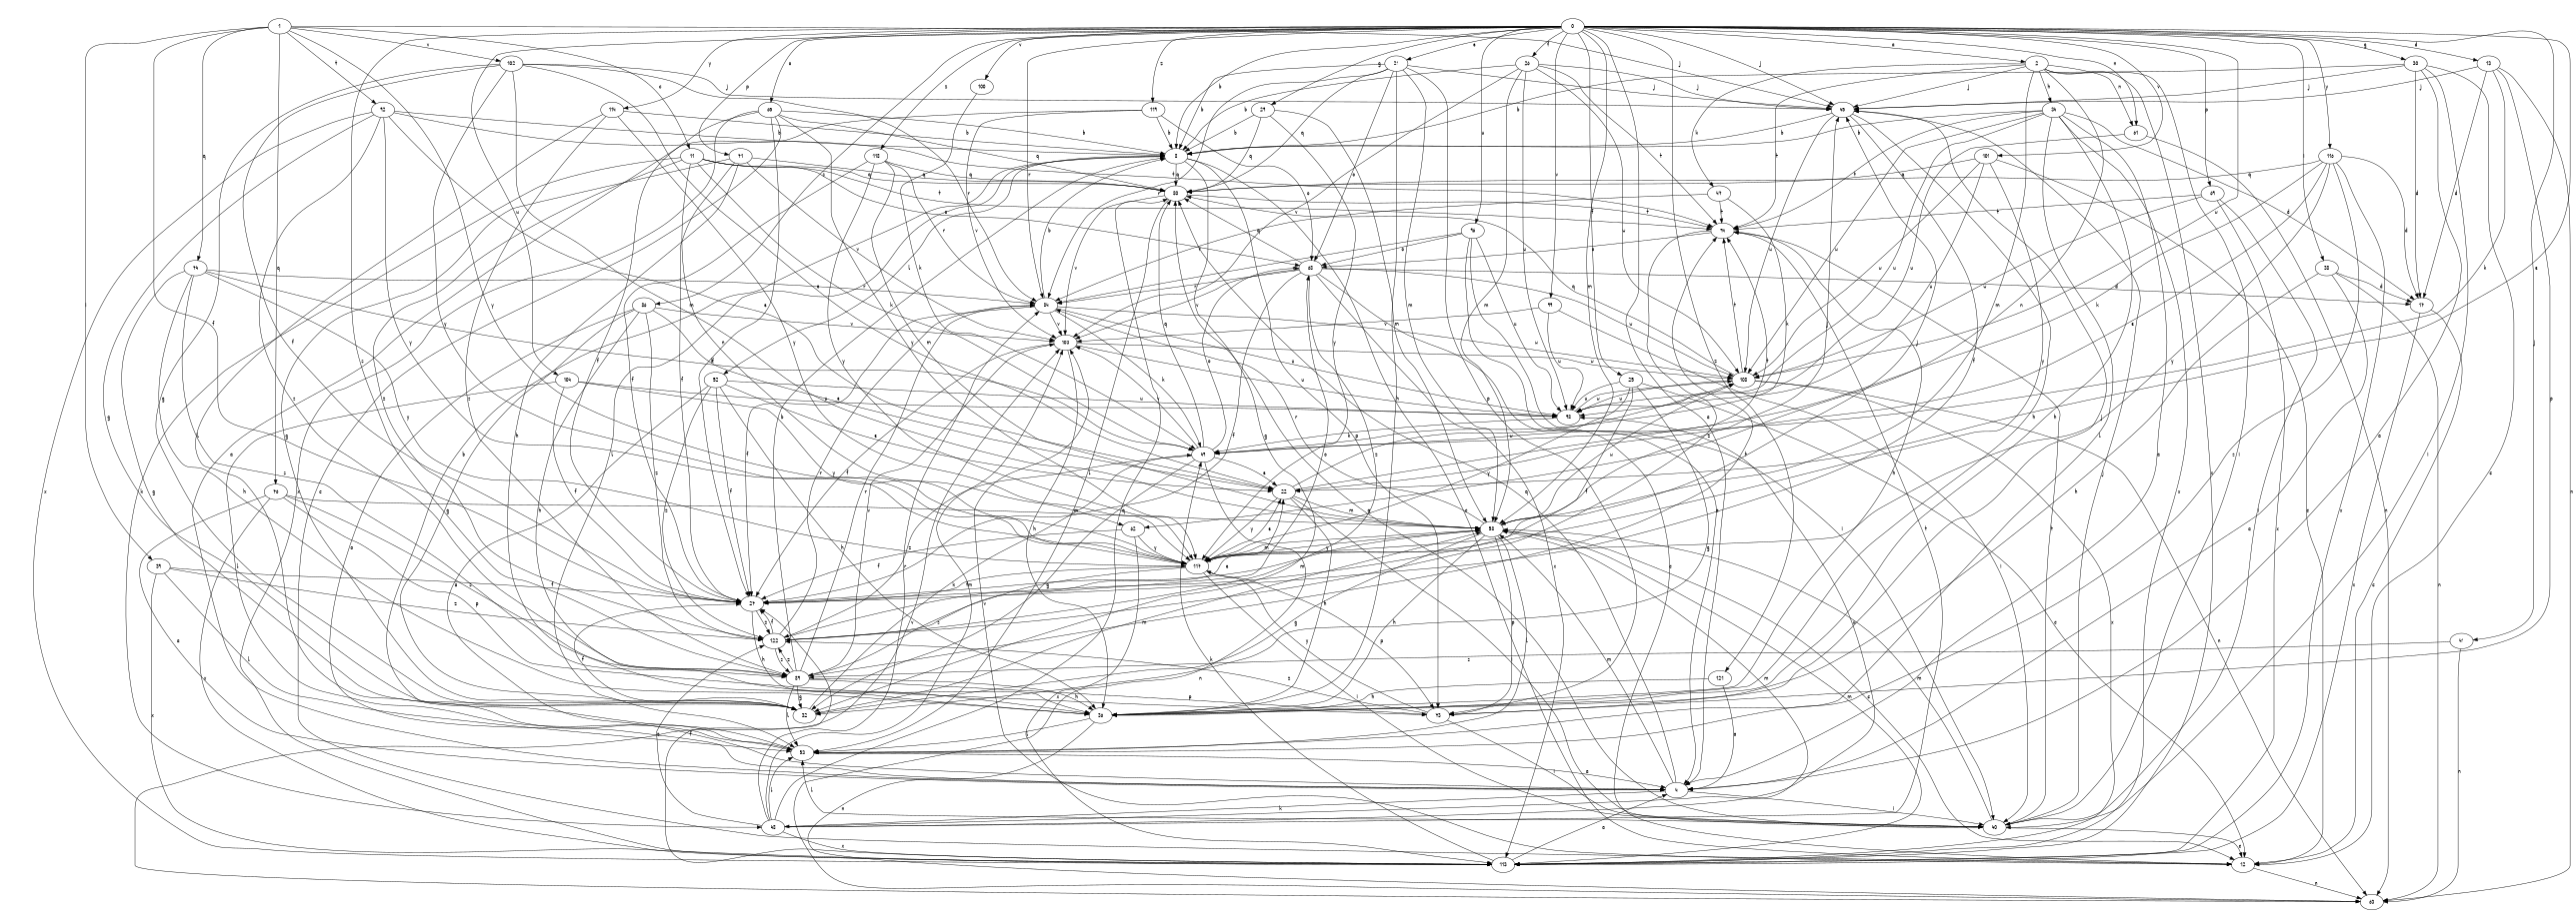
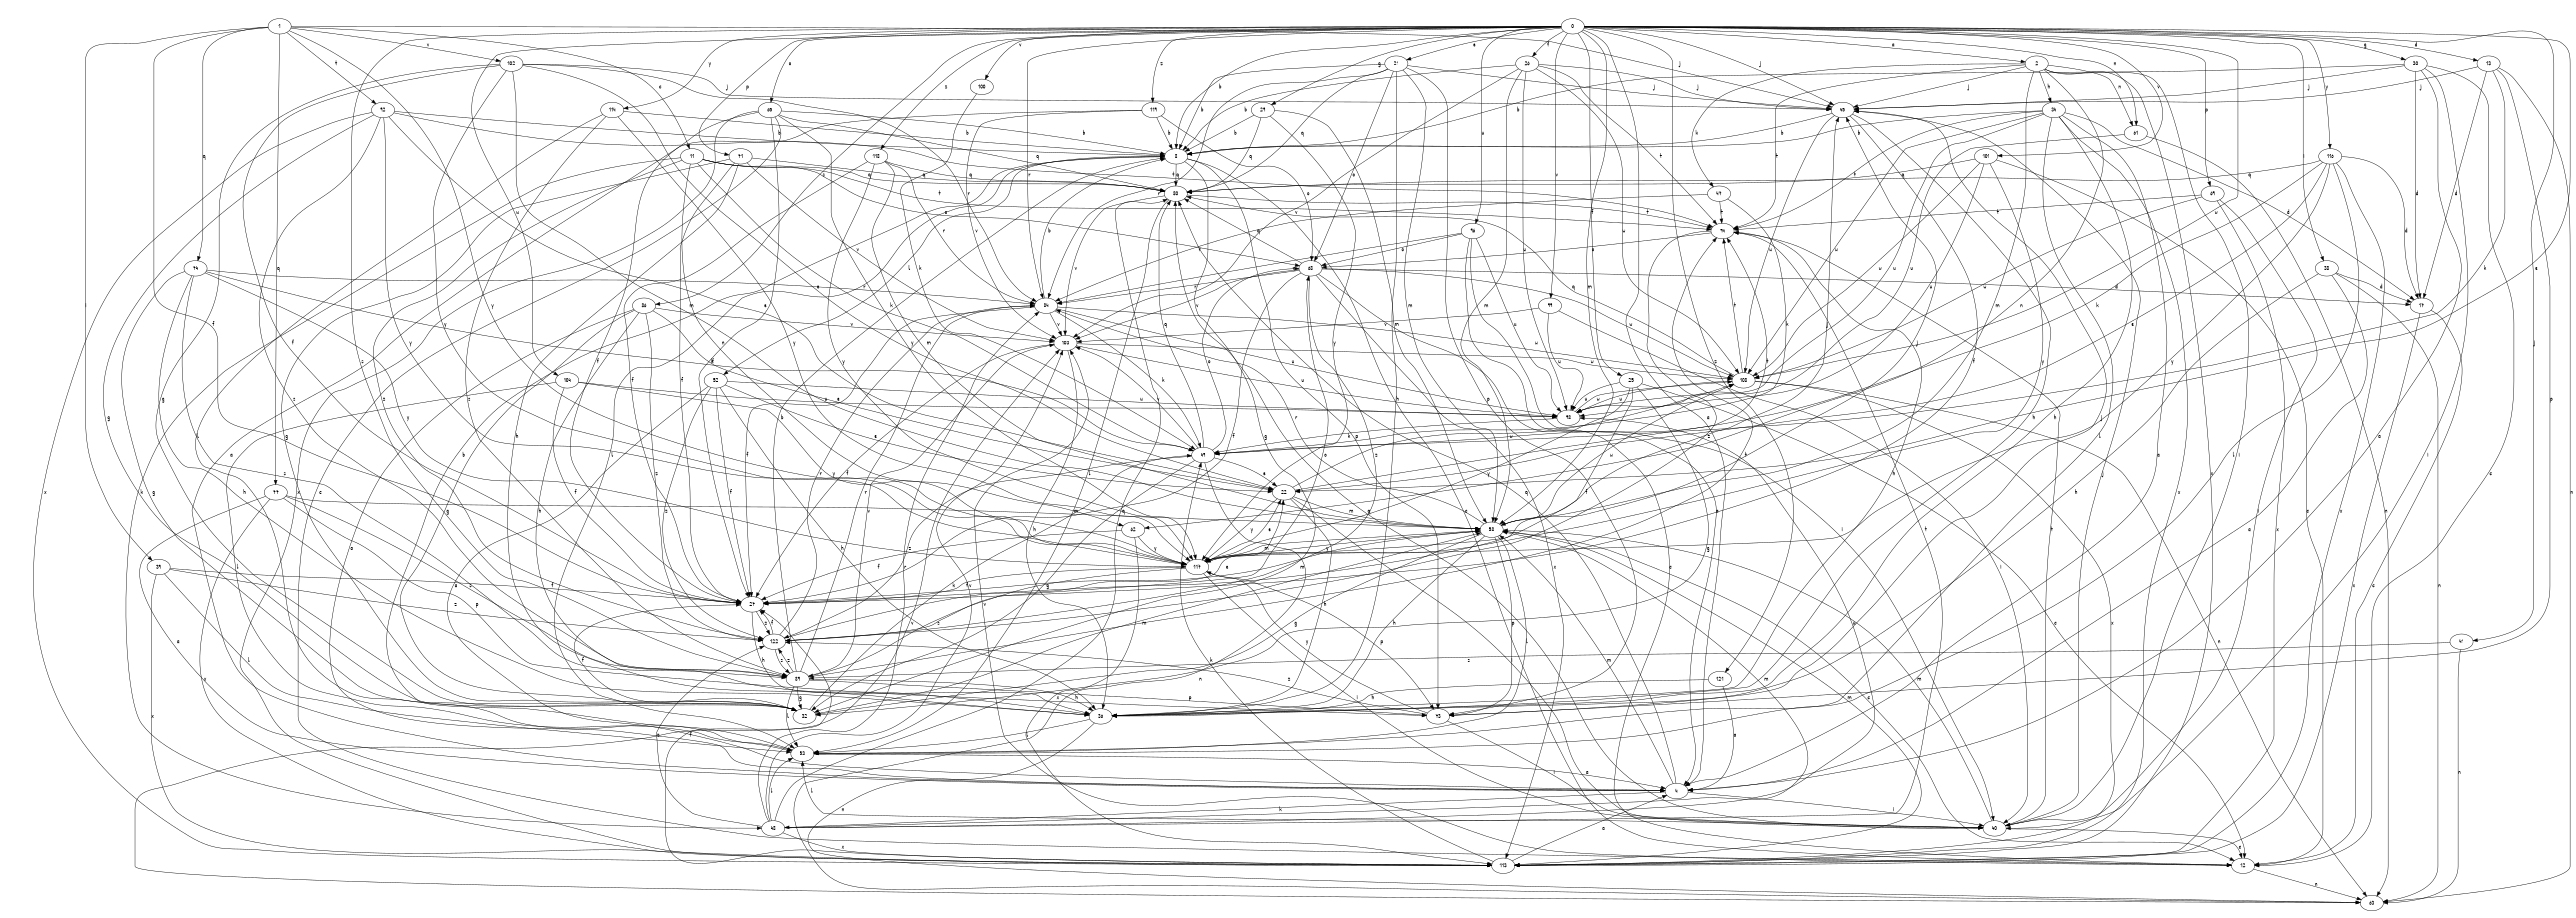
  strict digraph {
    fontname="Patrick Hand"
    node [fontname="Patrick Hand"]
    edge [fontname="Patrick Hand"]
    0
    2
    4
    8
    13
    21
    22
    25
    26
    29
    30
    38
    41
    45
    58
    61
    65
    69
    71
    84
    86
    89
    96
    99
    100
    101
    104
    108
    114
    116
    118
    119
    121
    34
    40
    47
    62
    94
    113
    80
    48
    12
    32
    52
    53
    73
    49
    63
    17
    68
    36
    117
    27
    98
    103
    122
    1
    11
    39
    74
-   77 [label=76]
+   77
    92
    102
    0 -> 2 [label=a]
    0 -> 4 [label=a]
    0 -> 8 [label=b]
    0 -> 13 [label=d]
    0 -> 21 [label=e]
    0 -> 22 [label=e]
    0 -> 25 [label=f]
    0 -> 26 [label=f]
    0 -> 29 [label=g]
    0 -> 30 [label=g]
    0 -> 38 [label=i]
    0 -> 41 [label=j]
    0 -> 45 [label=j]
    0 -> 58 [label=m]
    0 -> 61 [label=n]
    0 -> 65 [label=o]
    0 -> 69 [label=p]
    0 -> 71 [label=p]
    0 -> 84 [label=r]
    0 -> 86 [label=s]
    0 -> 89 [label=s]
    0 -> 96 [label=u]
    0 -> 99 [label=v]
    0 -> 100 [label=v]
    0 -> 101 [label=v]
    0 -> 104 [label=w]
    0 -> 108 [label=w]
    0 -> 114 [label=y]
    0 -> 116 [label=y]
    0 -> 118 [label=z]
    0 -> 119 [label=z]
    0 -> 121 [label=z]
    2 -> 45 [label=j]
    2 -> 58 [label=m]
    2 -> 61 [label=n]
    2 -> 34 [label=h]
    2 -> 40 [label=i]
    2 -> 47 [label=k]
    2 -> 62 [label=n]
    2 -> 94 [label=t]
    2 -> 113 [label=x]
    4 -> 58 [label=m]
    4 -> 40 [label=i]
    4 -> 80 [label=q]
    4 -> 48 [label=k]
    8 -> 80 [label=q]
    8 -> 12 [label=c]
    8 -> 32 [label=g]
    8 -> 52 [label=l]
    8 -> 53 [label=l]
    8 -> 73 [label=p]
    13 -> 45 [label=j]
    13 -> 73 [label=p]
    13 -> 49 [label=k]
    13 -> 63 [label=n]
    13 -> 17 [label=d]
    21 -> 8 [label=b]
    21 -> 45 [label=j]
    21 -> 58 [label=m]
    21 -> 84 [label=r]
    21 -> 80 [label=q]
    21 -> 73 [label=p]
    21 -> 68 [label=o]
    21 -> 36 [label=h]
    22 -> 58 [label=m]
    22 -> 108 [label=w]
    22 -> 40 [label=i]
    22 -> 94 [label=t]
    22 -> 36 [label=h]
    22 -> 117 [label=y]
    25 -> 12 [label=c]
    25 -> 32 [label=g]
    25 -> 117 [label=y]
    25 -> 27 [label=f]
    25 -> 98 [label=u]
    26 -> 8 [label=b]
    26 -> 45 [label=j]
    26 -> 58 [label=m]
    26 -> 108 [label=w]
    26 -> 94 [label=t]
    26 -> 98 [label=u]
    26 -> 103 [label=v]
    29 -> 8 [label=b]
    29 -> 58 [label=m]
    29 -> 80 [label=q]
    29 -> 117 [label=y]
    30 -> 4 [label=a]
    30 -> 8 [label=b]
    30 -> 45 [label=j]
    30 -> 40 [label=i]
    30 -> 12 [label=c]
    30 -> 17 [label=d]
    38 -> 4 [label=a]
    38 -> 63 [label=n]
    38 -> 17 [label=d]
    38 -> 36 [label=h]
    41 -> 89 [label=s]
    41 -> 63 [label=n]
    45 -> 8 [label=b]
    45 -> 108 [label=w]
    45 -> 36 [label=h]
    45 -> 27 [label=f]
    58 -> 45 [label=j]
    58 -> 84 [label=r]
    58 -> 108 [label=w]
    58 -> 12 [label=c]
    58 -> 32 [label=g]
    58 -> 53 [label=l]
    58 -> 73 [label=p]
    58 -> 36 [label=h]
    58 -> 117 [label=y]
    61 -> 63 [label=n]
    61 -> 98 [label=u]
    65 -> 4 [label=a]
    65 -> 8 [label=b]
    65 -> 113 [label=x]
    65 -> 80 [label=q]
    65 -> 12 [label=c]
    65 -> 117 [label=y]
    65 -> 27 [label=f]
    69 -> 108 [label=w]
    69 -> 40 [label=i]
    69 -> 94 [label=t]
    69 -> 113 [label=x]
    71 -> 80 [label=q]
    71 -> 32 [label=g]
    71 -> 36 [label=h]
    71 -> 27 [label=f]
    71 -> 103 [label=v]
    84 -> 8 [label=b]
    84 -> 108 [label=w]
    84 -> 49 [label=k]
    84 -> 27 [label=f]
    84 -> 98 [label=u]
    84 -> 103 [label=v]
    86 -> 4 [label=a]
    86 -> 22 [label=e]
    86 -> 32 [label=g]
    86 -> 36 [label=h]
    86 -> 103 [label=v]
    86 -> 122 [label=z]
    89 -> 8 [label=b]
    89 -> 84 [label=r]
    89 -> 94 [label=t]
    89 -> 32 [label=g]
    89 -> 53 [label=l]
    89 -> 73 [label=p]
    89 -> 36 [label=h]
    89 -> 103 [label=v]
    89 -> 122 [label=z]
    96 -> 4 [label=a]
    96 -> 84 [label=r]
    96 -> 40 [label=i]
    96 -> 68 [label=o]
    96 -> 98 [label=u]
    99 -> 40 [label=i]
    99 -> 98 [label=u]
    99 -> 103 [label=v]
    100 -> 49 [label=k]
    101 -> 108 [label=w]
    101 -> 80 [label=q]
    101 -> 12 [label=c]
    101 -> 117 [label=y]
    101 -> 98 [label=u]
    104 -> 53 [label=l]
    104 -> 117 [label=y]
    104 -> 27 [label=f]
    104 -> 98 [label=u]
    108 -> 94 [label=t]
    108 -> 113 [label=x]
    108 -> 80 [label=q]
    108 -> 63 [label=n]
    108 -> 98 [label=u]
    114 -> 8 [label=b]
    114 -> 89 [label=s]
    114 -> 53 [label=l]
    114 -> 117 [label=y]
    116 -> 22 [label=e]
    116 -> 113 [label=x]
    116 -> 80 [label=q]
-   116 -> 53 [label=s]
+   116 -> 53 [label=l]
    116 -> 49 [label=k]
    116 -> 17 [label=d]
    116 -> 117 [label=y]
    118 -> 58 [label=m]
    118 -> 84 [label=r]
    118 -> 80 [label=q]
    118 -> 117 [label=y]
    118 -> 27 [label=f]
    119 -> 8 [label=b]
    119 -> 68 [label=o]
    119 -> 27 [label=f]
    119 -> 103 [label=v]
    121 -> 4 [label=a]
    121 -> 36 [label=h]
    34 -> 4 [label=a]
    34 -> 8 [label=b]
    34 -> 108 [label=w]
    34 -> 94 [label=t]
    34 -> 113 [label=x]
    34 -> 53 [label=l]
    34 -> 17 [label=d]
    34 -> 36 [label=h]
    34 -> 98 [label=u]
    40 -> 45 [label=j]
    40 -> 58 [label=m]
    40 -> 94 [label=t]
    40 -> 80 [label=q]
    40 -> 12 [label=c]
    40 -> 53 [label=l]
    47 -> 84 [label=r]
    47 -> 94 [label=t]
    47 -> 49 [label=k]
    62 -> 113 [label=x]
    62 -> 117 [label=y]
    62 -> 27 [label=f]
    94 -> 68 [label=o]
    94 -> 36 [label=h]
    94 -> 122 [label=z]
    113 -> 4 [label=a]
    113 -> 58 [label=m]
    113 -> 49 [label=k]
    113 -> 27 [label=f]
    80 -> 94 [label=t]
    80 -> 53 [label=l]
    80 -> 103 [label=v]
    48 -> 58 [label=m]
    48 -> 84 [label=r]
    48 -> 94 [label=t]
    48 -> 113 [label=x]
    48 -> 80 [label=q]
    48 -> 53 [label=l]
    48 -> 98 [label=u]
-   48 -> 103 [label=m]
+   48 -> 103 [label=v]
    48 -> 122 [label=z]
    12 -> 63 [label=n]
    12 -> 103 [label=v]
    32 -> 58 [label=m]
    32 -> 49 [label=k]
    32 -> 27 [label=f]
    52 -> 4 [label=a]
    52 -> 22 [label=e]
    52 -> 36 [label=h]
    52 -> 27 [label=f]
    52 -> 98 [label=u]
    52 -> 122 [label=z]
    53 -> 4 [label=a]
    53 -> 8 [label=b]
    73 -> 45 [label=j]
    73 -> 40 [label=i]
    73 -> 117 [label=y]
    73 -> 122 [label=z]
    49 -> 22 [label=e]
    49 -> 80 [label=q]
    49 -> 32 [label=g]
    49 -> 63 [label=n]
    49 -> 68 [label=o]
    49 -> 103 [label=v]
    49 -> 122 [label=z]
    63 -> 103 [label=v]
    17 -> 113 [label=x]
    17 -> 12 [label=c]
    68 -> 84 [label=r]
    68 -> 108 [label=w]
    68 -> 113 [label=x]
    68 -> 80 [label=q]
    68 -> 12 [label=c]
    68 -> 17 [label=d]
    68 -> 27 [label=f]
    68 -> 103 [label=v]
    68 -> 122 [label=z]
    36 -> 53 [label=l]
    36 -> 63 [label=n]
    117 -> 22 [label=e]
    117 -> 45 [label=j]
    117 -> 58 [label=m]
    117 -> 89 [label=s]
    117 -> 40 [label=i]
    117 -> 73 [label=p]
    117 -> 27 [label=f]
    27 -> 58 [label=m]
    27 -> 36 [label=h]
    27 -> 122 [label=z]
    98 -> 108 [label=w]
    98 -> 49 [label=k]
    103 -> 108 [label=w]
    103 -> 36 [label=h]
    103 -> 27 [label=f]
    103 -> 98 [label=u]
    122 -> 22 [label=e]
    122 -> 84 [label=r]
    122 -> 89 [label=s]
    122 -> 68 [label=o]
    122 -> 27 [label=f]
    1 -> 45 [label=j]
    1 -> 117 [label=y]
    1 -> 27 [label=f]
    1 -> 11 [label=c]
    1 -> 39 [label=i]
    1 -> 74 [label=q]
    1 -> 77 [label=q]
    1 -> 92 [label=t]
    1 -> 102 [label=v]
    11 -> 62 [label=n]
    11 -> 94 [label=t]
    11 -> 80 [label=q]
    11 -> 48 [label=k]
    11 -> 49 [label=k]
    11 -> 68 [label=o]
    11 -> 122 [label=z]
    39 -> 113 [label=x]
    39 -> 53 [label=l]
    39 -> 27 [label=f]
    39 -> 122 [label=z]
    74 -> 84 [label=r]
    74 -> 89 [label=s]
    74 -> 32 [label=g]
    74 -> 49 [label=k]
    74 -> 36 [label=h]
    74 -> 117 [label=y]
    77 -> 4 [label=a]
    77 -> 58 [label=m]
    77 -> 89 [label=s]
    77 -> 113 [label=x]
    77 -> 73 [label=p]
    92 -> 8 [label=b]
    92 -> 22 [label=e]
    92 -> 89 [label=s]
    92 -> 94 [label=t]
    92 -> 113 [label=x]
    92 -> 32 [label=g]
    92 -> 117 [label=y]
    102 -> 22 [label=e]
    102 -> 45 [label=j]
    102 -> 58 [label=m]
    102 -> 84 [label=r]
    102 -> 32 [label=g]
    102 -> 117 [label=y]
    102 -> 27 [label=f]
  }
